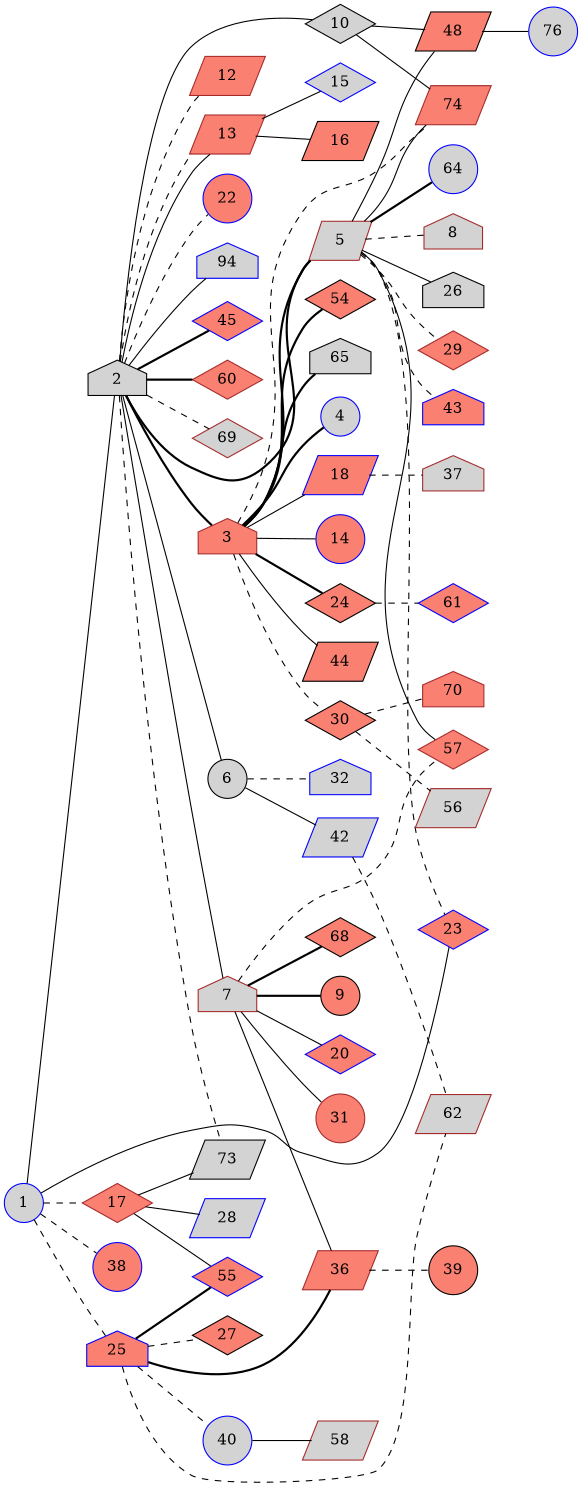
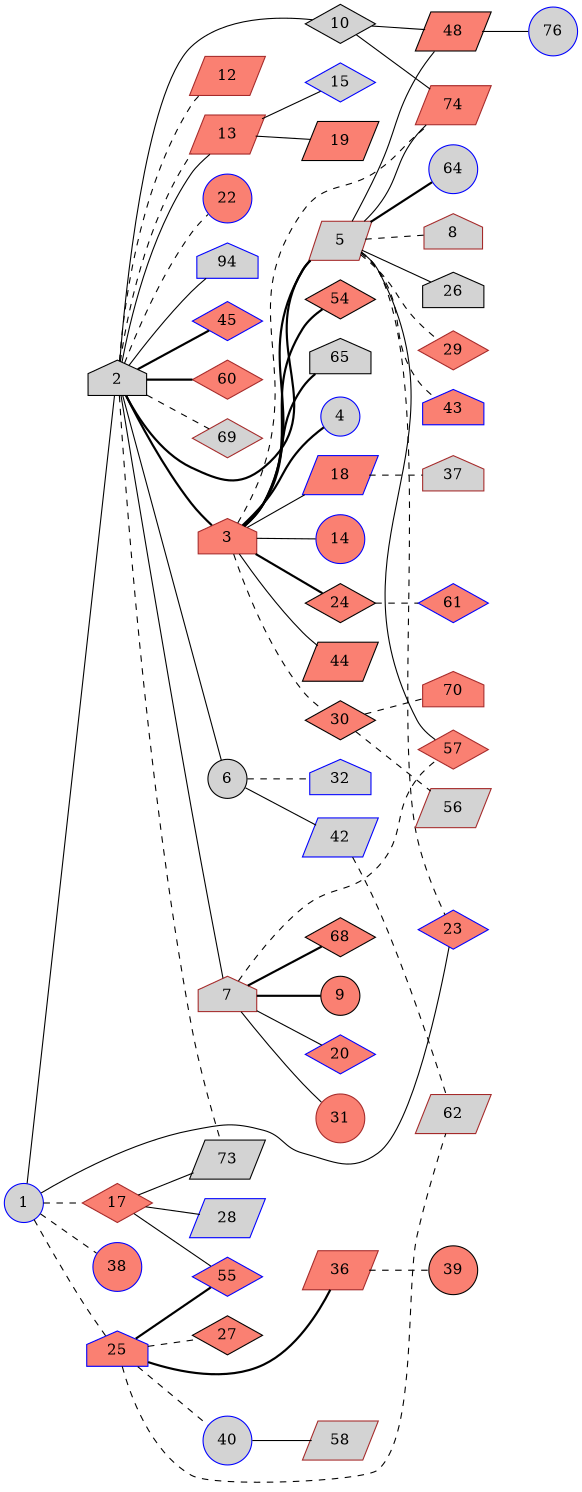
  graph {
    rankdir=LR
    node [color=blue fillcolor=salmon shape=diamond style=filled]
    edge [style=solid]
    1 [fillcolor=lightgrey shape=circle super="+21"]
    2 [color=black fillcolor=lightgrey shape=house super="+18"]
    17 [color=brown super="+33"]
    25 [shape=house super="+75"]
    38 [shape=circle]
    n6 [label=23 super="+63"]
    3 [color=brown shape=house super="+16"]
    5 [color=brown fillcolor=lightgrey shape=parallelogram super="+47"]
    6 [color=black fillcolor=lightgrey shape=circle super="+23"]
    7 [color=brown fillcolor=lightgrey shape=house super="+71"]
    10 [color=black fillcolor=lightgrey super="+59"]
    12 [color=brown shape=parallelogram]
    13 [color=brown shape=parallelogram super="+66"]
    22 [shape=circle super="+41"]
    n15 [fillcolor=lightgrey label=94 shape=house]
    45
    60 [color=brown]
    69 [color=brown fillcolor=lightgrey]
    73 [color=black fillcolor=lightgrey shape=parallelogram]
    28 [fillcolor=lightgrey shape=parallelogram super="+50"]
    55
    36 [color=brown shape=parallelogram super="+52"]
    27 [color=black]
    40 [fillcolor=lightgrey shape=circle super="+46"]
    62 [color=brown fillcolor=lightgrey shape=parallelogram super="+72"]
    4 [fillcolor=lightgrey shape=circle]
    n27 [label=18 shape=parallelogram super="+35"]
    14 [shape=circle]
    24 [color=black]
    30 [color=black super="+49"]
    44 [color=black shape=parallelogram]
    54 [color=black]
    65 [color=black fillcolor=lightgrey shape=house]
    74 [color=brown shape=parallelogram]
    8 [color=brown fillcolor=lightgrey shape=house]
    26 [color=black fillcolor=lightgrey shape=house]
    29 [color=brown]
    43 [shape=house]
    48 [color=black shape=parallelogram super="+67"]
    57 [color=brown]
    64 [fillcolor=lightgrey shape=circle]
    32 [fillcolor=lightgrey shape=house]
    42 [fillcolor=lightgrey shape=parallelogram]
    9 [color=black shape=circle super="+51"]
    20
    31 [color=brown shape=circle]
    68 [color=black]
    15 [fillcolor=lightgrey]
-   19 [color=black shape=parallelogram label=16]
+   19 [color=black shape=parallelogram]
    37 [color=brown fillcolor=lightgrey shape=house]
    61
    56 [color=brown fillcolor=lightgrey shape=parallelogram]
    70 [color=brown shape=house]
    76 [fillcolor=lightgrey shape=circle]
    39 [color=black shape=circle]
    58 [color=brown fillcolor=lightgrey shape=parallelogram]
    1 -- 2
    1 -- 17 [style=dashed]
    1 -- 25 [style=dashed]
    1 -- 38 [style=dashed]
    1 -- n6
    2 -- 3 [style=bold]
    2 -- 5 [style=bold]
    2 -- 6
    2 -- 7
    2 -- 10
    2 -- 12 [style=dashed]
    2 -- 13
    2 -- 13 [style=dashed]
    2 -- 22 [style=dashed]
    2 -- n15
    2 -- 45 [style=bold]
    2 -- 60 [style=bold]
    2 -- 69 [style=dashed]
    2 -- 73 [style=dashed]
    17 -- 73
    17 -- 28
    17 -- 55
    25 -- 55 [style=bold]
    25 -- 36 [style=bold]
    25 -- 27 [style=dashed]
    25 -- 40 [style=dashed]
    25 -- 62 [style=dashed]
    3 -- 5 [style=bold]
    3 -- 4 [style=bold]
    3 -- n27
    3 -- 14
    3 -- 24 [style=bold]
    3 -- 30 [style=dashed]
    3 -- 44
    3 -- 54 [style=bold]
    3 -- 65 [style=bold]
    3 -- 74 [style=dashed]
    5 -- n6 [style=dashed]
    5 -- 74
    5 -- 8 [style=dashed]
    5 -- 26
    5 -- 29 [style=dashed]
    5 -- 43 [style=dashed]
    5 -- 48
    5 -- 57
    5 -- 64 [style=bold]
    6 -- 32 [style=dashed]
    6 -- 42
-   7 -- 36
    7 -- 57 [style=dashed]
    7 -- 9 [style=bold]
    7 -- 20
    7 -- 31
    7 -- 68 [style=bold]
    10 -- 74
    10 -- 48
    13 -- 15
    13 -- 19
    36 -- 39 [style=dashed]
    40 -- 58
    n27 -- 37 [style=dashed]
    24 -- 61 [style=dashed]
    30 -- 56 [style=dashed]
    30 -- 70 [style=dashed]
    48 -- 76
    42 -- 62 [style=dashed]
  }
